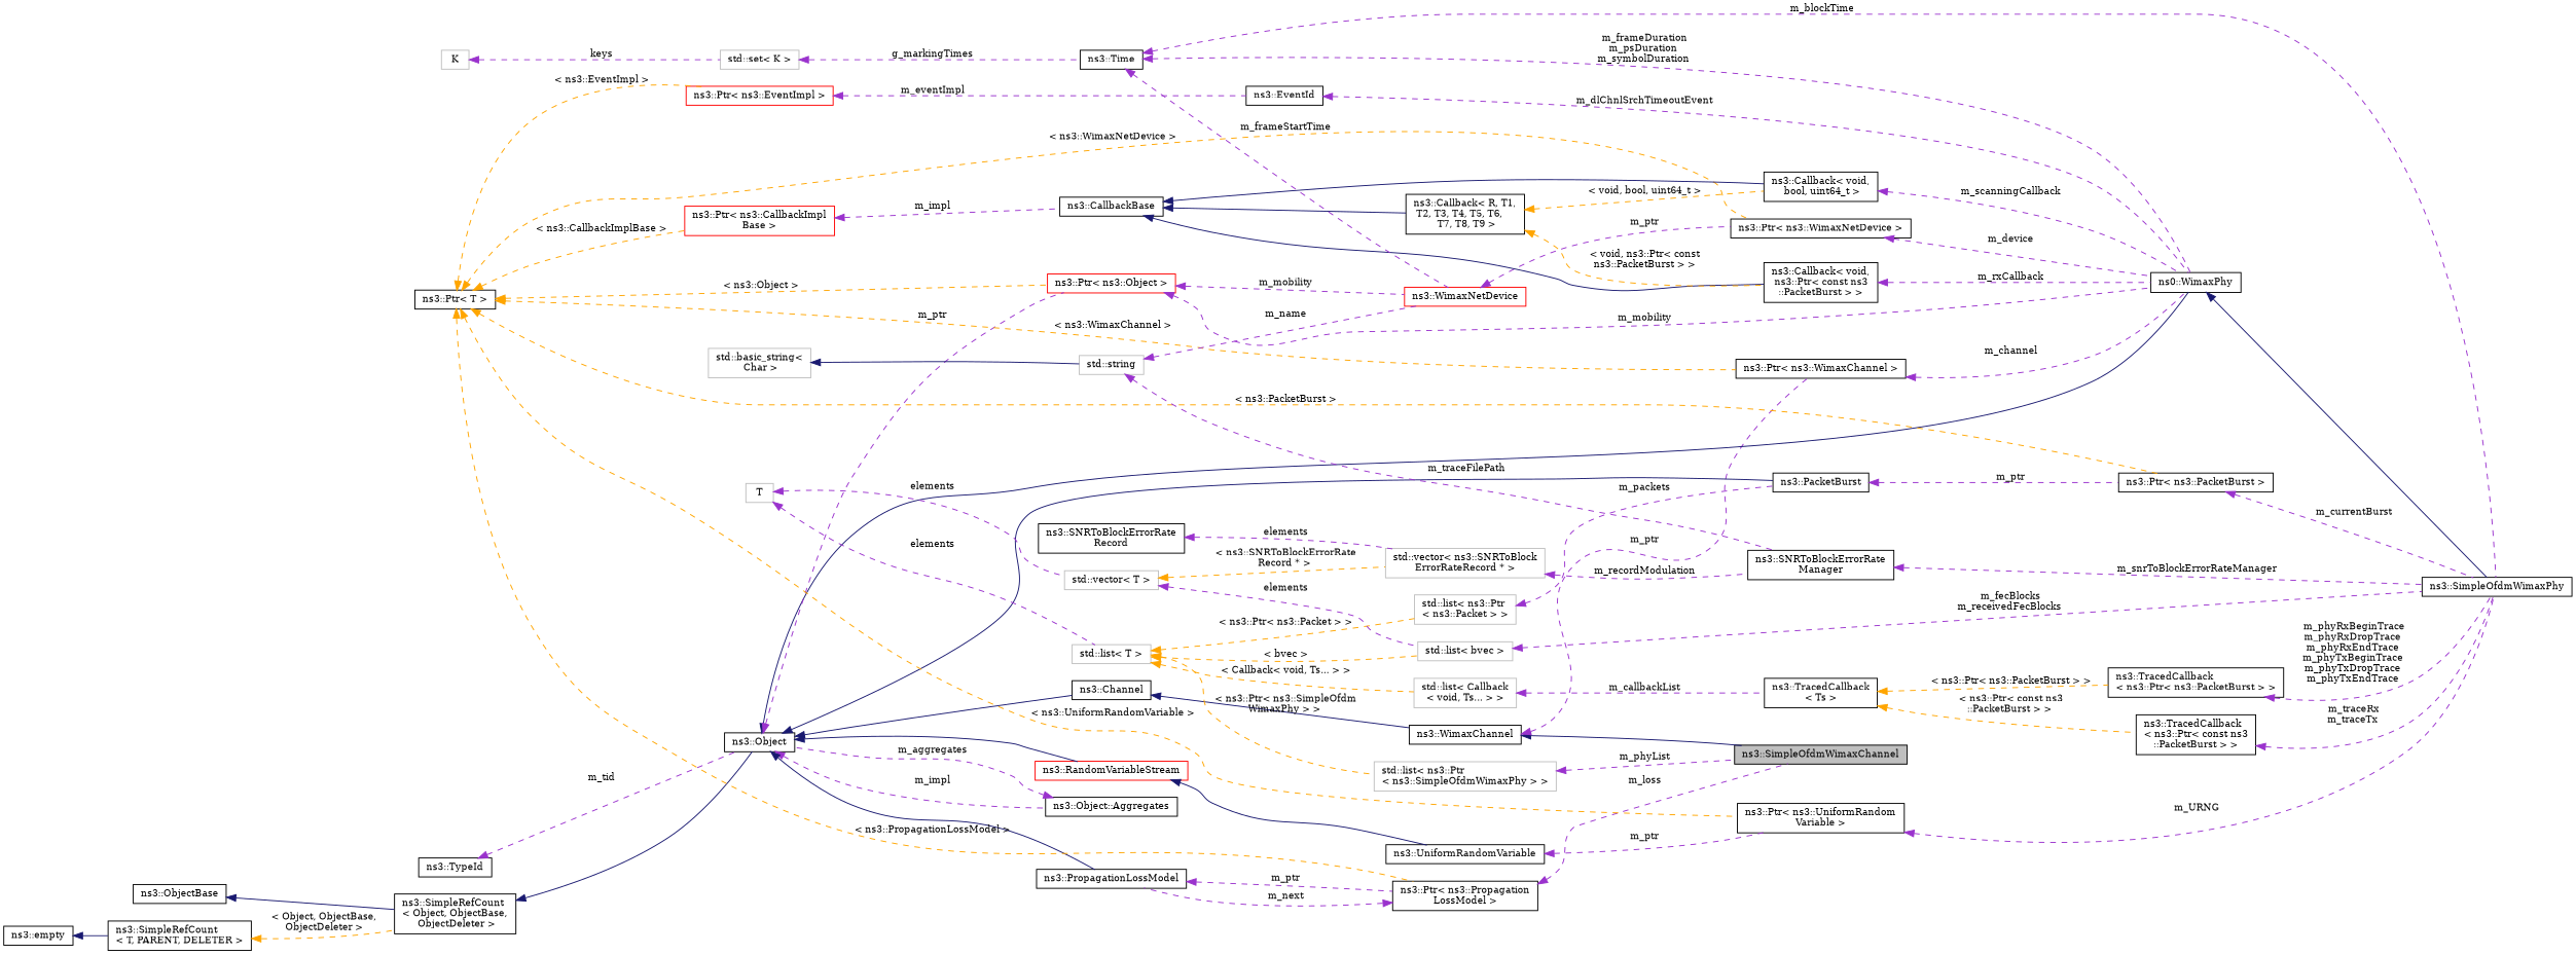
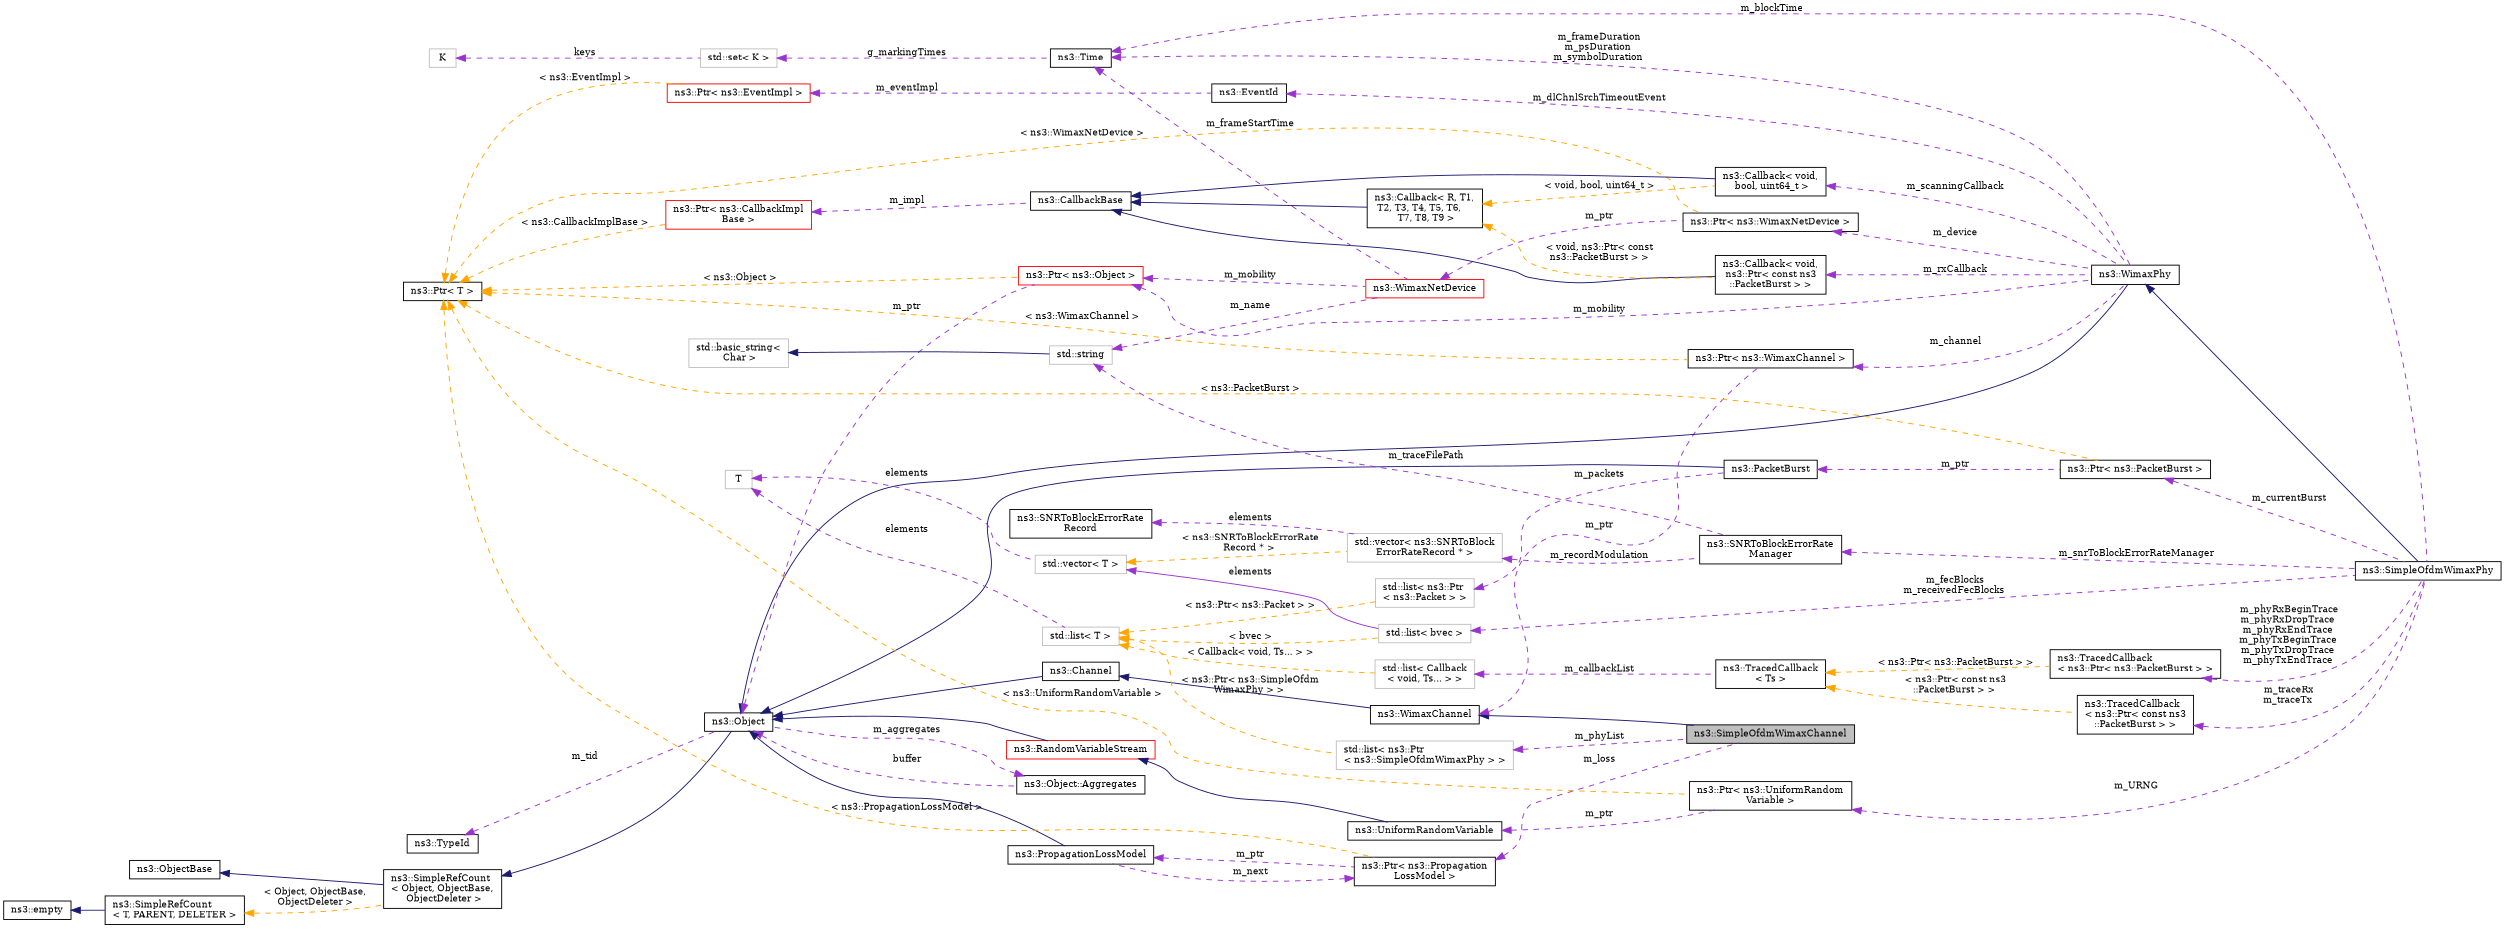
  digraph {
    fontname="DejaVu Serif"
    rankdir=LR
    node [color=black fillcolor=white fontname="DejaVu Serif" fontsize=10 shape=record style=filled]
    edge [color=darkorchid3 dir=back fontname="DejaVu Serif" fontsize=10 labelfontname=Helvetica labelfontsize=10 style=dashed]
    n1 [fillcolor=grey75 fontcolor=black height=0.2 label="ns3::SimpleOfdmWimaxChannel" width=0.4]
    n2 [height=0.2 label="ns3::WimaxChannel" width=0.4]
    n3 [height=0.2 label="ns3::Ptr\< ns3::WimaxChannel \>" width=0.4]
-   n4 [height=0.2 label="ns0::WimaxPhy" width=0.4]
+   n4 [height=0.2 label="ns3::WimaxPhy" width=0.4]
    n5 [height=0.2 label="ns3::Channel" width=0.4]
    n6 [height=0.2 label="ns3::Object" width=0.4]
    n7 [height=0.2 label="ns3::Object::Aggregates" width=0.4]
    n8 [height=0.2 label="ns3::PropagationLossModel" width=0.4]
    n9 [color=red height=0.2 label="ns3::Ptr\< ns3::Object \>" width=0.4]
    n10 [color=red height=0.2 label="ns3::RandomVariableStream" width=0.4]
    n11 [height=0.2 label="ns3::PacketBurst" width=0.4]
    n12 [height=0.2 label="ns3::Ptr\< ns3::Propagation\lLossModel \>" width=0.4]
    n13 [height=0.2 label="ns3::SimpleOfdmWimaxPhy" width=0.4]
    n14 [color=red height=0.2 label="ns3::WimaxNetDevice" width=0.4]
    n15 [height=0.2 label="ns3::UniformRandomVariable" width=0.4]
    n16 [height=0.2 label="ns3::Ptr\< ns3::PacketBurst \>" width=0.4]
    n17 [height=0.2 label="ns3::SimpleRefCount\l\< Object, ObjectBase,\l ObjectDeleter \>" width=0.4]
    n18 [height=0.2 label="ns3::ObjectBase" width=0.4]
    n19 [height=0.2 label="ns3::SimpleRefCount\l\< T, PARENT, DELETER \>" width=0.4]
    n20 [height=0.2 label="ns3::empty" width=0.4]
    n21 [height=0.2 label="ns3::TypeId" width=0.4]
    n22 [height=0.2 label="ns3::Ptr\< T \>" width=0.4]
    n23 [color=red height=0.2 label="ns3::Ptr\< ns3::CallbackImpl\lBase \>" width=0.4]
    n24 [color=red height=0.2 label="ns3::Ptr\< ns3::EventImpl \>" width=0.4]
    n25 [height=0.2 label="ns3::Ptr\< ns3::WimaxNetDevice \>" width=0.4]
    n26 [height=0.2 label="ns3::Ptr\< ns3::UniformRandom\lVariable \>" width=0.4]
    n27 [height=0.2 label="ns3::CallbackBase" width=0.4]
    n28 [height=0.2 label="ns3::EventId" width=0.4]
    n29 [color=grey75 height=0.2 label="std::list\< ns3::Ptr\l\< ns3::SimpleOfdmWimaxPhy \> \>" width=0.4]
    n30 [height=0.2 label="ns3::Callback\< void,\l ns3::Ptr\< const ns3\l::PacketBurst \> \>" width=0.4]
    n31 [height=0.2 label="ns3::Callback\< R, T1,\l T2, T3, T4, T5, T6,\l T7, T8, T9 \>" width=0.4]
    n32 [height=0.2 label="ns3::Callback\< void,\l bool, uint64_t \>" width=0.4]
    n33 [height=0.2 label="ns3::Time" width=0.4]
    n34 [color=grey75 height=0.2 label="std::set\< K \>" width=0.4]
    n35 [color=grey75 height=0.2 label=K width=0.4]
    n36 [color=grey75 height=0.2 label="std::string" width=0.4]
    n37 [height=0.2 label="ns3::SNRToBlockErrorRate\lManager" width=0.4]
    n38 [color=grey75 height=0.2 label="std::basic_string\<\l Char \>" width=0.4]
    n39 [height=0.2 label="ns3::TracedCallback\l\< ns3::Ptr\< ns3::PacketBurst \> \>" width=0.4]
    n40 [height=0.2 label="ns3::TracedCallback\l\< Ts \>" width=0.4]
    n41 [height=0.2 label="ns3::TracedCallback\l\< ns3::Ptr\< const ns3\l::PacketBurst \> \>" width=0.4]
    n42 [color=grey75 height=0.2 label="std::list\< Callback\l\< void, Ts... \> \>" width=0.4]
    n43 [color=grey75 height=0.2 label="std::list\< T \>" width=0.4]
    n44 [color=grey75 height=0.2 label="std::list\< bvec \>" width=0.4]
    n45 [color=grey75 height=0.2 label="std::list\< ns3::Ptr\l\< ns3::Packet \> \>" width=0.4]
    n46 [color=grey75 height=0.2 label=T width=0.4]
    n47 [color=grey75 height=0.2 label="std::vector\< T \>" width=0.4]
    n48 [color=grey75 height=0.2 label="std::vector\< ns3::SNRToBlock\lErrorRateRecord * \>" width=0.4]
    n49 [height=0.2 label="ns3::SNRToBlockErrorRate\lRecord" width=0.4]
    n2 -> n1 [color=midnightblue style=solid]
    n2 -> n3 [label=" m_ptr"]
    n3 -> n4 [label=" m_channel"]
    n4 -> n13 [color=midnightblue style=solid]
    n5 -> n2 [color=midnightblue style=solid]
    n6 -> n4 [color=midnightblue style=solid]
    n6 -> n5 [color=midnightblue style=solid]
-   n6 -> n7 [label=" m_impl"]
+   n6 -> n7 [label=" buffer"]
    n6 -> n8 [color=midnightblue style=solid]
    n6 -> n9 [label=" m_ptr"]
    n6 -> n10 [color=midnightblue style=solid]
    n6 -> n11 [color=midnightblue style=solid]
    n7 -> n6 [label=" m_aggregates"]
    n8 -> n12 [label=" m_ptr"]
    n9 -> n4 [label=" m_mobility"]
    n9 -> n14 [label=" m_mobility"]
    n10 -> n15 [color=midnightblue style=solid]
    n11 -> n16 [label=" m_ptr"]
    n12 -> n1 [label=" m_loss"]
    n12 -> n8 [label=" m_next"]
    n14 -> n25 [label=" m_ptr"]
    n15 -> n26 [label=" m_ptr"]
    n16 -> n13 [label=" m_currentBurst"]
    n17 -> n6 [color=midnightblue style=solid]
    n18 -> n17 [color=midnightblue style=solid]
    n19 -> n17 [color=orange label=" \< Object, ObjectBase,\l ObjectDeleter \>"]
    n20 -> n19 [color=midnightblue style=solid]
    n21 -> n6 [label=" m_tid"]
    n22 -> n3 [color=orange label=" \< ns3::WimaxChannel \>"]
    n22 -> n9 [color=orange label=" \< ns3::Object \>"]
    n22 -> n12 [color=orange label=" \< ns3::PropagationLossModel \>"]
    n22 -> n16 [color=orange label=" \< ns3::PacketBurst \>"]
    n22 -> n23 [color=orange label=" \< ns3::CallbackImplBase \>"]
    n22 -> n24 [color=orange label=" \< ns3::EventImpl \>"]
    n22 -> n25 [color=orange label=" \< ns3::WimaxNetDevice \>"]
    n22 -> n26 [color=orange label=" \< ns3::UniformRandomVariable \>"]
    n23 -> n27 [label=" m_impl"]
    n24 -> n28 [label=" m_eventImpl"]
    n25 -> n4 [label=" m_device"]
    n26 -> n13 [label=" m_URNG"]
    n27 -> n30 [color=midnightblue style=solid]
    n27 -> n31 [color=midnightblue style=solid]
    n27 -> n32 [color=midnightblue style=solid]
    n28 -> n4 [label=" m_dlChnlSrchTimeoutEvent"]
    n29 -> n1 [label=" m_phyList"]
    n30 -> n4 [label=" m_rxCallback"]
    n31 -> n30 [color=orange label=" \< void, ns3::Ptr\< const\l ns3::PacketBurst \> \>"]
    n31 -> n32 [color=orange label=" \< void, bool, uint64_t \>"]
    n32 -> n4 [label=" m_scanningCallback"]
    n33 -> n4 [label=" m_frameDuration\nm_psDuration\nm_symbolDuration"]
    n33 -> n13 [label=" m_blockTime"]
    n33 -> n14 [label=" m_frameStartTime"]
    n34 -> n33 [label=" g_markingTimes"]
    n35 -> n34 [label=" keys"]
    n36 -> n14 [label=" m_name"]
    n36 -> n37 [label=" m_traceFilePath"]
    n37 -> n13 [label=" m_snrToBlockErrorRateManager"]
    n38 -> n36 [color=midnightblue style=solid]
    n39 -> n13 [label=" m_phyRxBeginTrace\nm_phyRxDropTrace\nm_phyRxEndTrace\nm_phyTxBeginTrace\nm_phyTxDropTrace\nm_phyTxEndTrace"]
    n40 -> n39 [color=orange label=" \< ns3::Ptr\< ns3::PacketBurst \> \>"]
    n40 -> n41 [color=orange label=" \< ns3::Ptr\< const ns3\l::PacketBurst \> \>"]
    n41 -> n13 [label=" m_traceRx\nm_traceTx"]
    n42 -> n40 [label=" m_callbackList"]
    n43 -> n29 [color=orange label=" \< ns3::Ptr\< ns3::SimpleOfdm\lWimaxPhy \> \>"]
    n43 -> n42 [color=orange label=" \< Callback\< void, Ts... \> \>"]
    n43 -> n44 [color=orange label=" \< bvec \>"]
    n43 -> n45 [color=orange label=" \< ns3::Ptr\< ns3::Packet \> \>"]
    n44 -> n13 [label=" m_fecBlocks\nm_receivedFecBlocks"]
    n45 -> n11 [label=" m_packets"]
    n46 -> n43 [label=" elements"]
    n46 -> n47 [label=" elements"]
-   n47 -> n44 [label=" elements"]
+   n47 -> n44 [label=" elements" style=solid]
    n47 -> n48 [color=orange label=" \< ns3::SNRToBlockErrorRate\lRecord * \>"]
    n48 -> n37 [label=" m_recordModulation"]
    n49 -> n48 [label=" elements"]
  }
